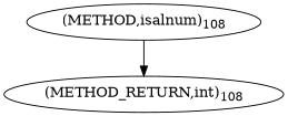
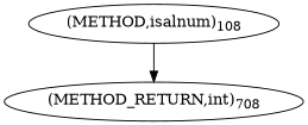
  digraph {
    n1 [label=<(METHOD,isalnum)<SUB>108</SUB>>]
-   n2 [label=<(METHOD_RETURN,int)<SUB>108</SUB>>]
+   n2 [label=<(METHOD_RETURN,int)<SUB>708</SUB>>]
    n1 -> n2
  }
